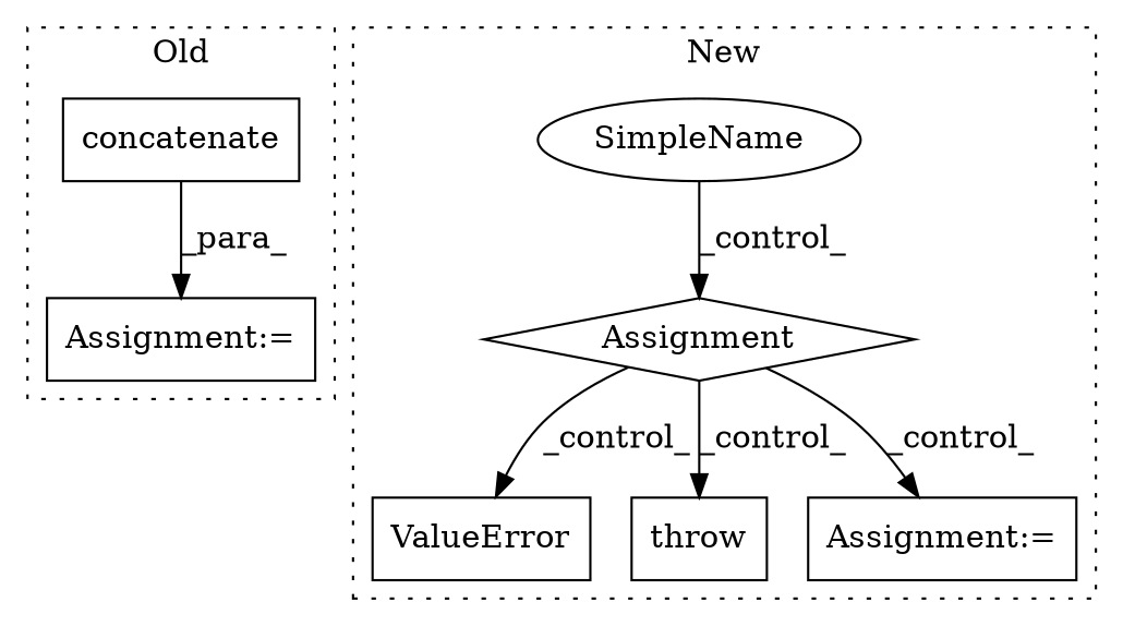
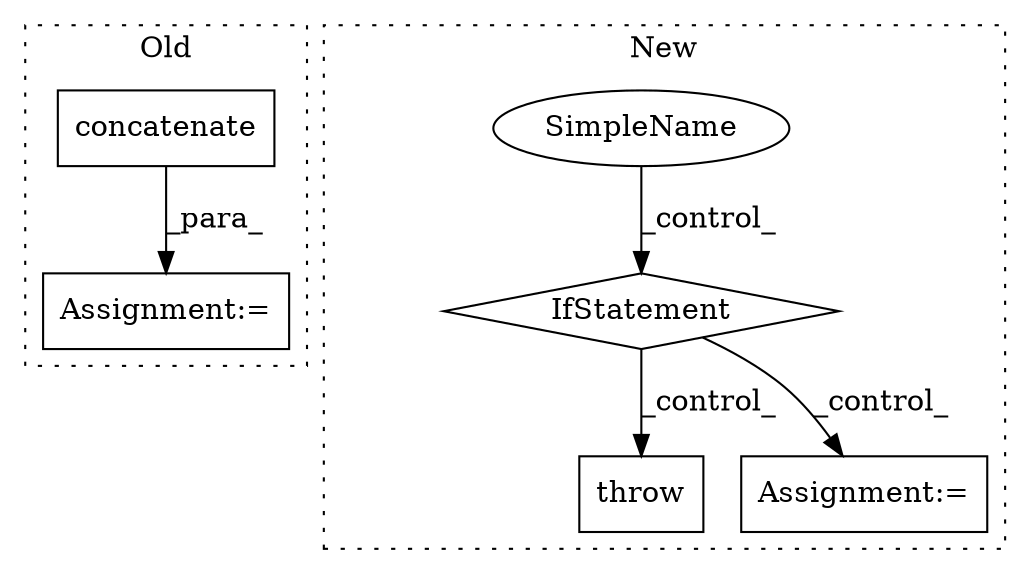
  digraph {
    node [a=32 l=1 shape=box]
    n1 [l="21,1" label=concatenate s="1791,1857"]
    n2 [a=7 label="Assignment:=" s=1784]
-   n3 [l="11,1" label=ValueError s="2256,2348"]
-   n4 [a=25 l="8,2" label=Assignment s="2160,2194" shape=diamond]
+   n4 [a=25 l="8,2" label=IfStatement s="2160,2194" shape=diamond]
    n5 [a=42 label=SimpleName shape=ellipse l=""]
    n6 [a=53 l=6 label=throw s=2250]
    n7 [a=7 label="Assignment:=" s=2216]
    subgraph cluster_1 {
      label=Old
      style=dotted
      n1
      n2
    }
    subgraph cluster_2 {
      label=New
      style=dotted
-     n3
      n4
      n5
      n6
      n7
    }
    n1 -> n2 [label=_para_]
-   n4 -> n3 [label=_control_]
    n4 -> n6 [label=_control_]
    n4 -> n7 [label=_control_]
    n5 -> n4 [label=_control_]
  }
